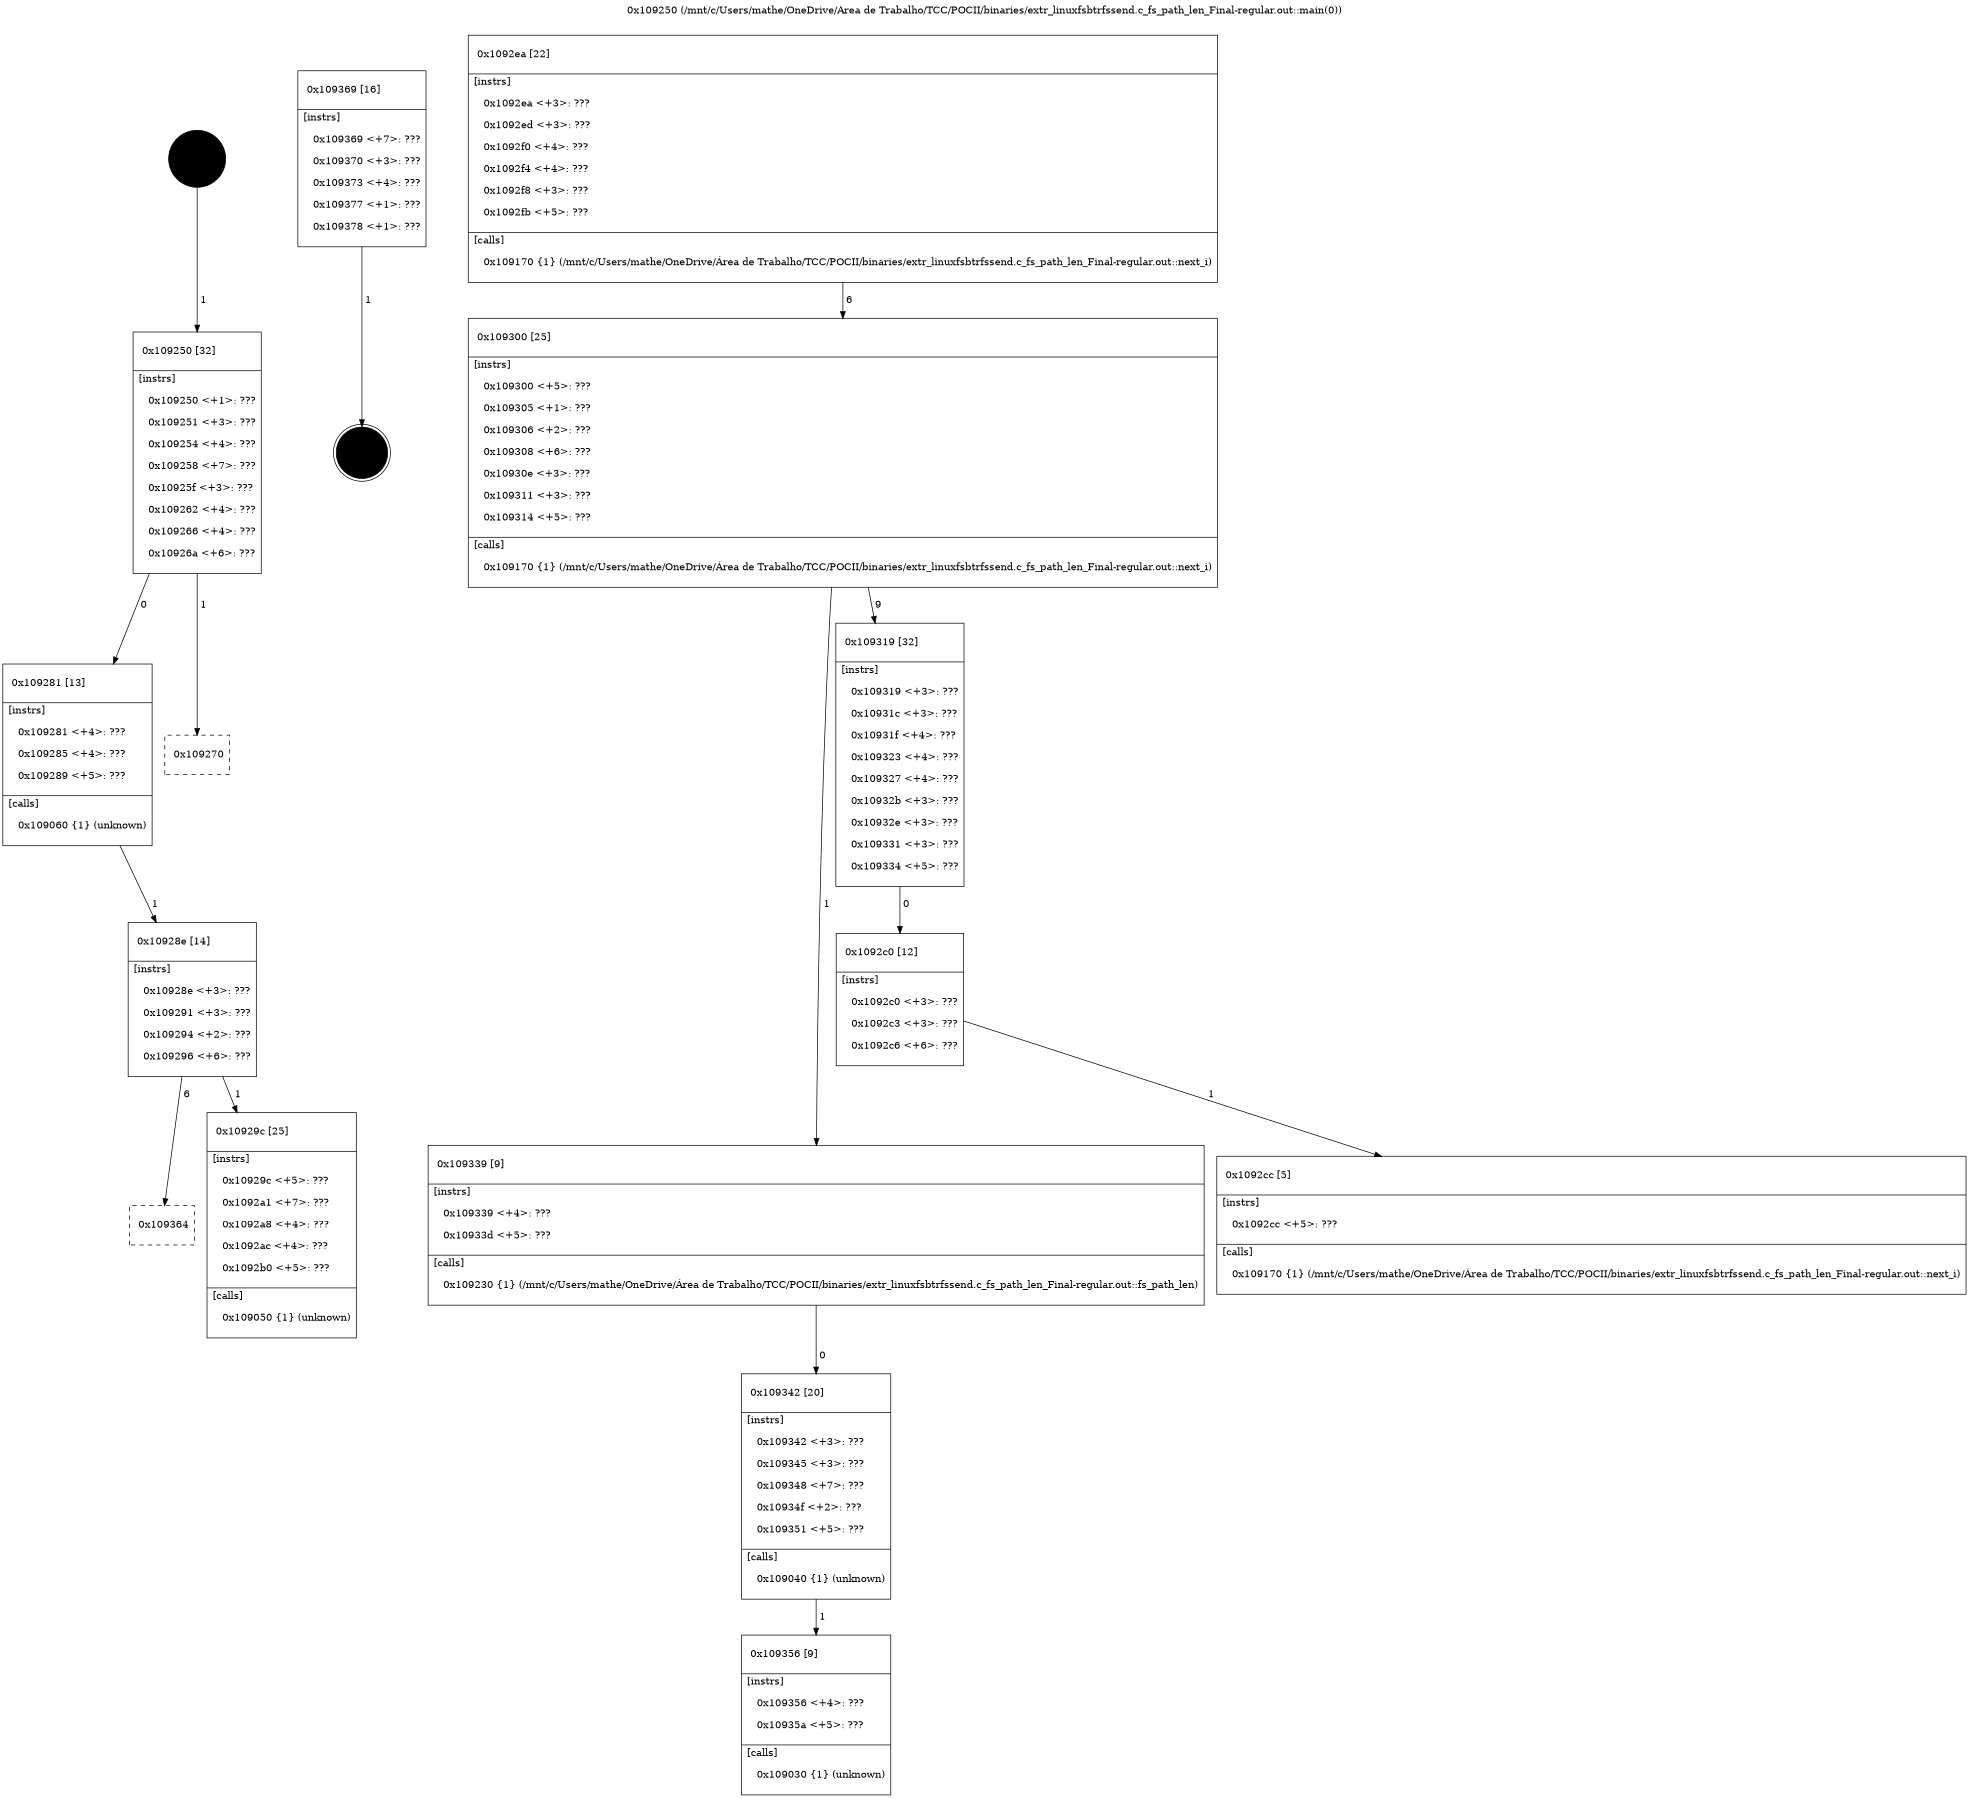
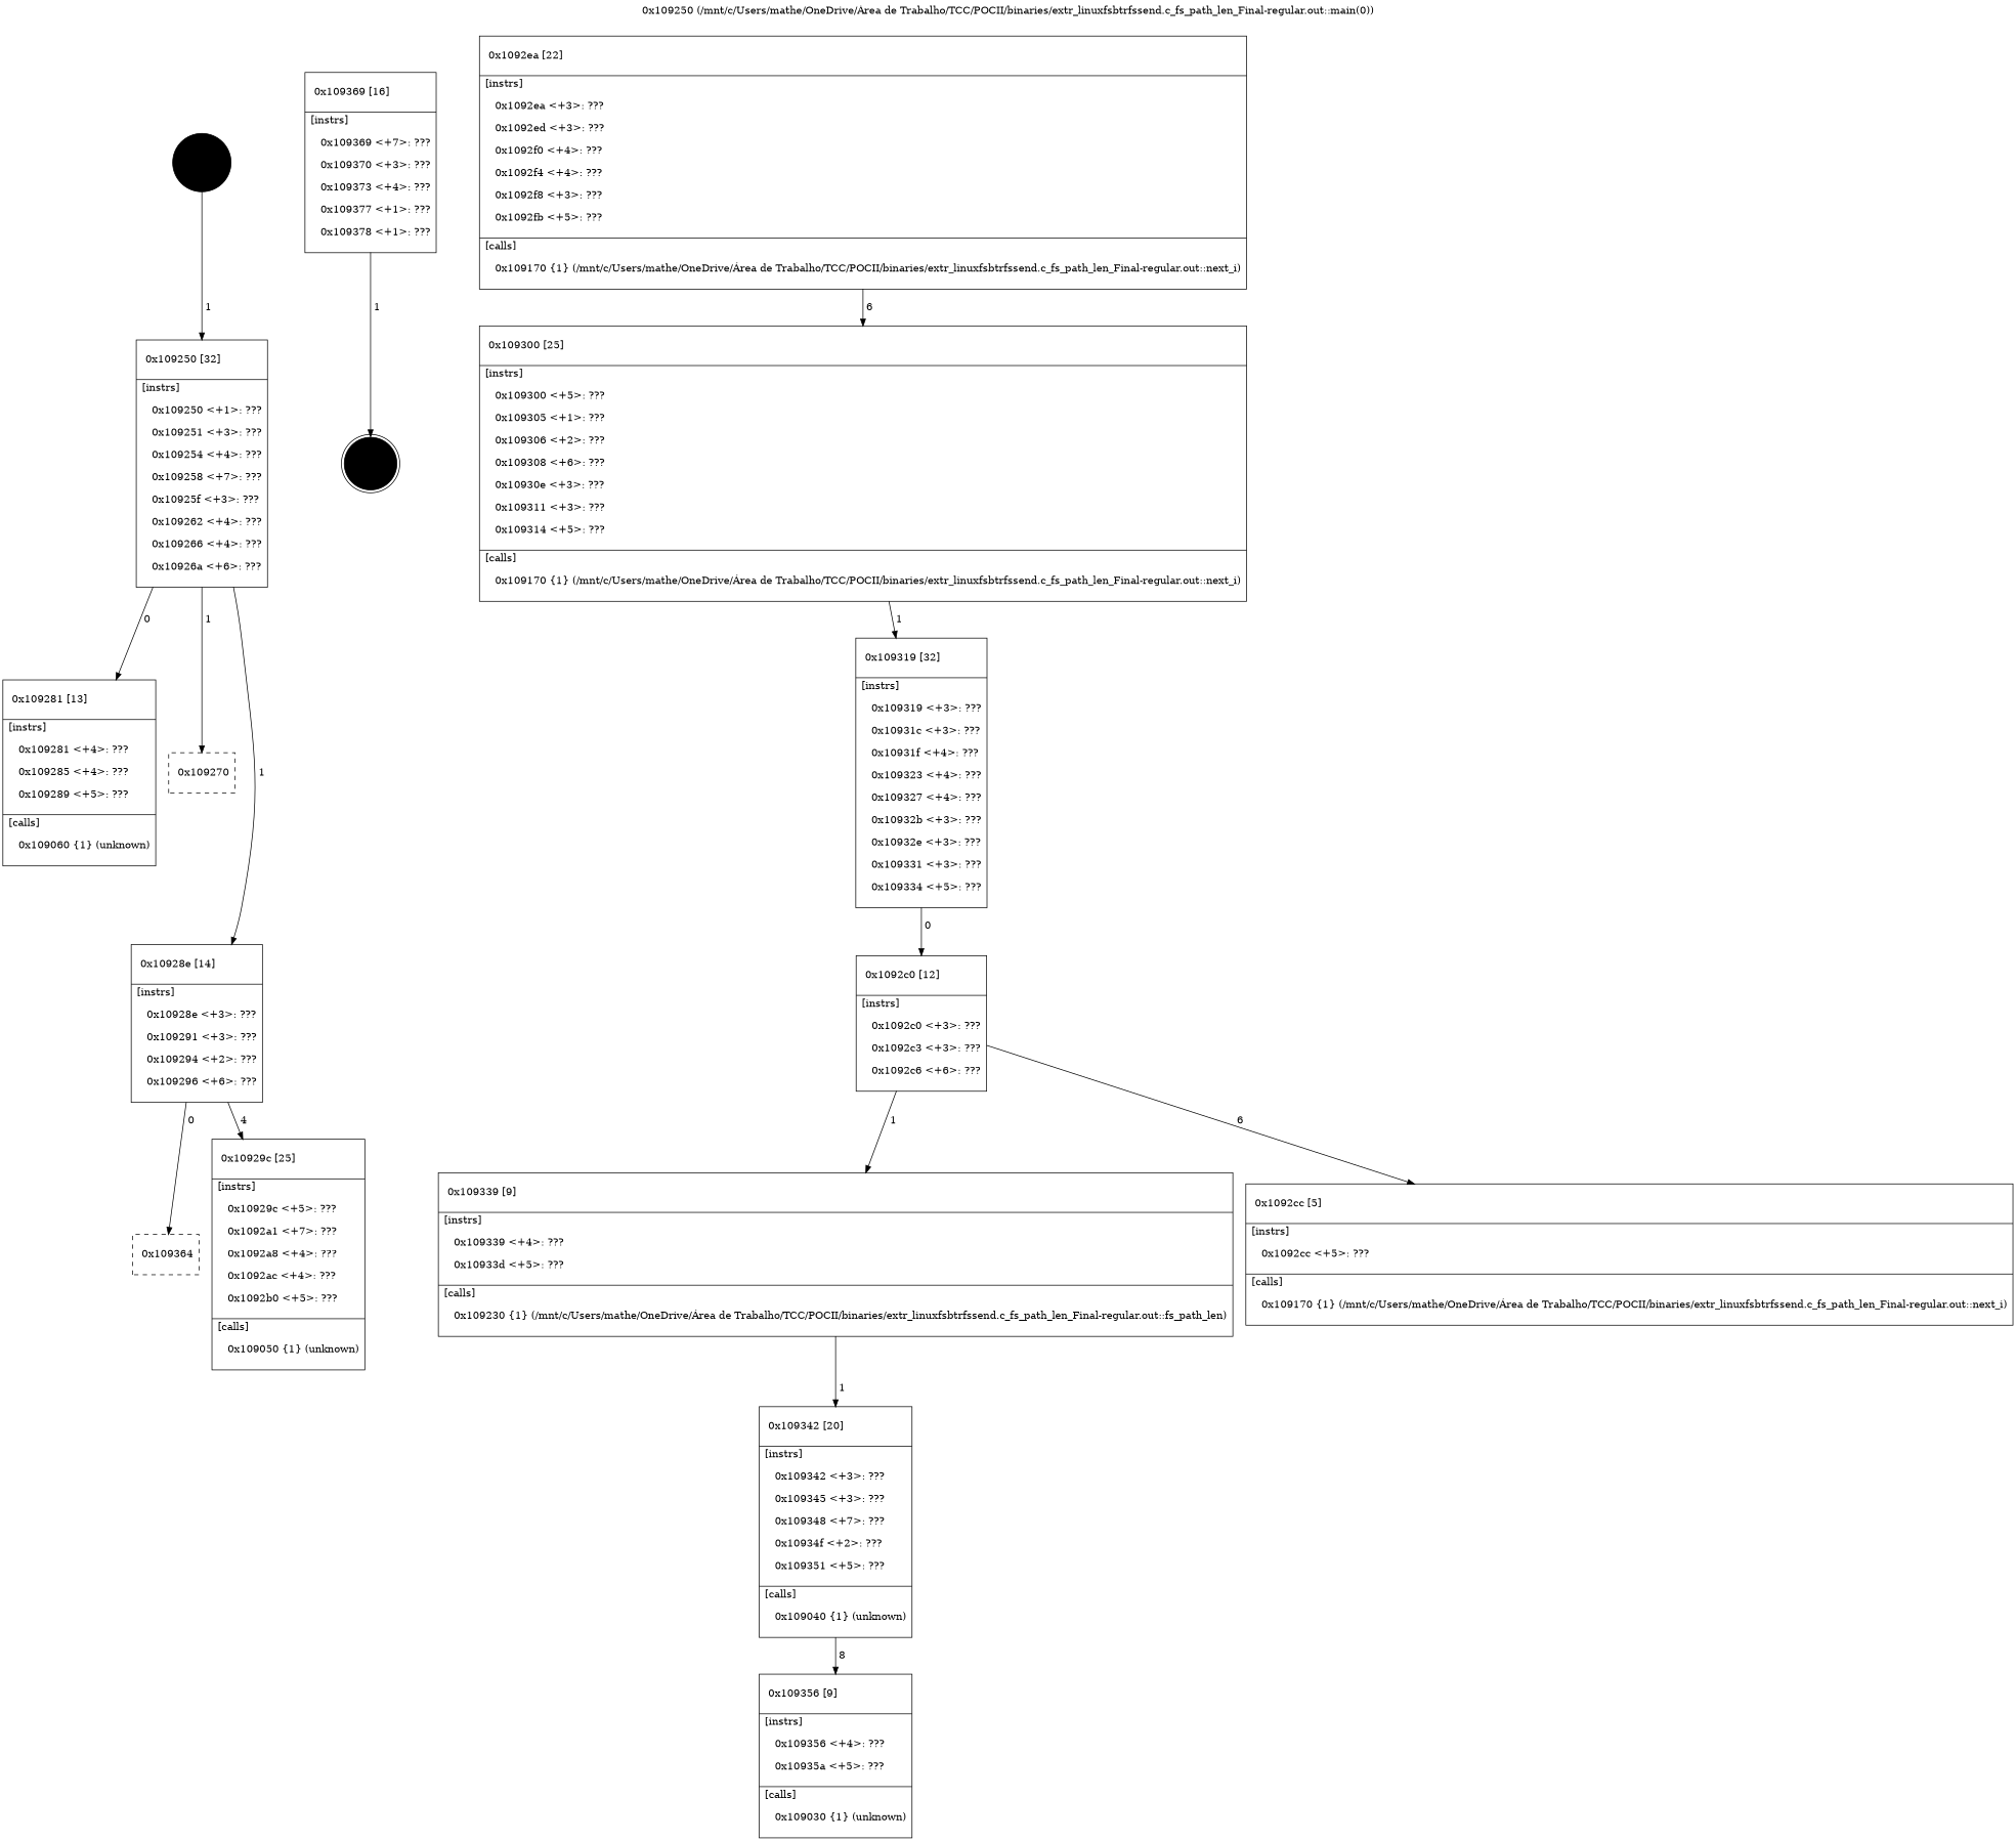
  digraph {
    label="0x109250 (/mnt/c/Users/mathe/OneDrive/Área de Trabalho/TCC/POCII/binaries/extr_linuxfsbtrfssend.c_fs_path_len_Final-regular.out::main(0))"
    labelloc=t
    node [shape=record]
    Entry [fillcolor=black height=0.3 shape=circle style=filled width=0.3]
    n2 [label="{\n     0x109250 [32]\l\n     | [instrs]\l\n     &nbsp;&nbsp;0x109250 \<+1\>: ???\l\n     &nbsp;&nbsp;0x109251 \<+3\>: ???\l\n     &nbsp;&nbsp;0x109254 \<+4\>: ???\l\n     &nbsp;&nbsp;0x109258 \<+7\>: ???\l\n     &nbsp;&nbsp;0x10925f \<+3\>: ???\l\n     &nbsp;&nbsp;0x109262 \<+4\>: ???\l\n     &nbsp;&nbsp;0x109266 \<+4\>: ???\l\n     &nbsp;&nbsp;0x10926a \<+6\>: ???\l\n  }"]
    n3 [label="{\n     0x109281 [13]\l\n     | [instrs]\l\n     &nbsp;&nbsp;0x109281 \<+4\>: ???\l\n     &nbsp;&nbsp;0x109285 \<+4\>: ???\l\n     &nbsp;&nbsp;0x109289 \<+5\>: ???\l\n     | [calls]\l\n     &nbsp;&nbsp;0x109060 \{1\} (unknown)\l\n  }"]
    n4 [label="{\n     0x109270\l\n  }" style=dashed]
    n5 [label="{\n     0x10928e [14]\l\n     | [instrs]\l\n     &nbsp;&nbsp;0x10928e \<+3\>: ???\l\n     &nbsp;&nbsp;0x109291 \<+3\>: ???\l\n     &nbsp;&nbsp;0x109294 \<+2\>: ???\l\n     &nbsp;&nbsp;0x109296 \<+6\>: ???\l\n  }"]
    n6 [label="{\n     0x109364\l\n  }" style=dashed]
    n7 [label="{\n     0x10929c [25]\l\n     | [instrs]\l\n     &nbsp;&nbsp;0x10929c \<+5\>: ???\l\n     &nbsp;&nbsp;0x1092a1 \<+7\>: ???\l\n     &nbsp;&nbsp;0x1092a8 \<+4\>: ???\l\n     &nbsp;&nbsp;0x1092ac \<+4\>: ???\l\n     &nbsp;&nbsp;0x1092b0 \<+5\>: ???\l\n     | [calls]\l\n     &nbsp;&nbsp;0x109050 \{1\} (unknown)\l\n  }"]
    Exit [fillcolor=black height=0.3 peripheries=2 shape=circle style=filled width=0.3]
    n9 [label="{\n     0x1092c0 [12]\l\n     | [instrs]\l\n     &nbsp;&nbsp;0x1092c0 \<+3\>: ???\l\n     &nbsp;&nbsp;0x1092c3 \<+3\>: ???\l\n     &nbsp;&nbsp;0x1092c6 \<+6\>: ???\l\n  }"]
    n10 [label="{\n     0x109339 [9]\l\n     | [instrs]\l\n     &nbsp;&nbsp;0x109339 \<+4\>: ???\l\n     &nbsp;&nbsp;0x10933d \<+5\>: ???\l\n     | [calls]\l\n     &nbsp;&nbsp;0x109230 \{1\} (/mnt/c/Users/mathe/OneDrive/Área de Trabalho/TCC/POCII/binaries/extr_linuxfsbtrfssend.c_fs_path_len_Final-regular.out::fs_path_len)\l\n  }"]
    n11 [label="{\n     0x1092cc [5]\l\n     | [instrs]\l\n     &nbsp;&nbsp;0x1092cc \<+5\>: ???\l\n     | [calls]\l\n     &nbsp;&nbsp;0x109170 \{1\} (/mnt/c/Users/mathe/OneDrive/Área de Trabalho/TCC/POCII/binaries/extr_linuxfsbtrfssend.c_fs_path_len_Final-regular.out::next_i)\l\n  }"]
    n12 [label="{\n     0x109342 [20]\l\n     | [instrs]\l\n     &nbsp;&nbsp;0x109342 \<+3\>: ???\l\n     &nbsp;&nbsp;0x109345 \<+3\>: ???\l\n     &nbsp;&nbsp;0x109348 \<+7\>: ???\l\n     &nbsp;&nbsp;0x10934f \<+2\>: ???\l\n     &nbsp;&nbsp;0x109351 \<+5\>: ???\l\n     | [calls]\l\n     &nbsp;&nbsp;0x109040 \{1\} (unknown)\l\n  }"]
    n13 [label="{\n     0x109356 [9]\l\n     | [instrs]\l\n     &nbsp;&nbsp;0x109356 \<+4\>: ???\l\n     &nbsp;&nbsp;0x10935a \<+5\>: ???\l\n     | [calls]\l\n     &nbsp;&nbsp;0x109030 \{1\} (unknown)\l\n  }"]
    n14 [label="{\n     0x1092ea [22]\l\n     | [instrs]\l\n     &nbsp;&nbsp;0x1092ea \<+3\>: ???\l\n     &nbsp;&nbsp;0x1092ed \<+3\>: ???\l\n     &nbsp;&nbsp;0x1092f0 \<+4\>: ???\l\n     &nbsp;&nbsp;0x1092f4 \<+4\>: ???\l\n     &nbsp;&nbsp;0x1092f8 \<+3\>: ???\l\n     &nbsp;&nbsp;0x1092fb \<+5\>: ???\l\n     | [calls]\l\n     &nbsp;&nbsp;0x109170 \{1\} (/mnt/c/Users/mathe/OneDrive/Área de Trabalho/TCC/POCII/binaries/extr_linuxfsbtrfssend.c_fs_path_len_Final-regular.out::next_i)\l\n  }"]
    n15 [label="{\n     0x109300 [25]\l\n     | [instrs]\l\n     &nbsp;&nbsp;0x109300 \<+5\>: ???\l\n     &nbsp;&nbsp;0x109305 \<+1\>: ???\l\n     &nbsp;&nbsp;0x109306 \<+2\>: ???\l\n     &nbsp;&nbsp;0x109308 \<+6\>: ???\l\n     &nbsp;&nbsp;0x10930e \<+3\>: ???\l\n     &nbsp;&nbsp;0x109311 \<+3\>: ???\l\n     &nbsp;&nbsp;0x109314 \<+5\>: ???\l\n     | [calls]\l\n     &nbsp;&nbsp;0x109170 \{1\} (/mnt/c/Users/mathe/OneDrive/Área de Trabalho/TCC/POCII/binaries/extr_linuxfsbtrfssend.c_fs_path_len_Final-regular.out::next_i)\l\n  }"]
    n16 [label="{\n     0x109319 [32]\l\n     | [instrs]\l\n     &nbsp;&nbsp;0x109319 \<+3\>: ???\l\n     &nbsp;&nbsp;0x10931c \<+3\>: ???\l\n     &nbsp;&nbsp;0x10931f \<+4\>: ???\l\n     &nbsp;&nbsp;0x109323 \<+4\>: ???\l\n     &nbsp;&nbsp;0x109327 \<+4\>: ???\l\n     &nbsp;&nbsp;0x10932b \<+3\>: ???\l\n     &nbsp;&nbsp;0x10932e \<+3\>: ???\l\n     &nbsp;&nbsp;0x109331 \<+3\>: ???\l\n     &nbsp;&nbsp;0x109334 \<+5\>: ???\l\n  }"]
    n17 [label="{\n     0x109369 [16]\l\n     | [instrs]\l\n     &nbsp;&nbsp;0x109369 \<+7\>: ???\l\n     &nbsp;&nbsp;0x109370 \<+3\>: ???\l\n     &nbsp;&nbsp;0x109373 \<+4\>: ???\l\n     &nbsp;&nbsp;0x109377 \<+1\>: ???\l\n     &nbsp;&nbsp;0x109378 \<+1\>: ???\l\n  }"]
    Entry -> n2 [label=" 1"]
    n2 -> n3 [label=" 0"]
    n2 -> n4 [label=" 1"]
-   n3 -> n5 [label=" 1"]
-   n5 -> n6 [label=" 6"]
-   n5 -> n7 [label=" 1"]
-   n15 -> n10 [label=" 1"]
-   n9 -> n11 [label=" 1"]
-   n10 -> n12 [label=" 0"]
-   n12 -> n13 [label=" 1"]
+   n2 -> n5 [label=" 1"]
+   n5 -> n6 [label=" 0"]
+   n5 -> n7 [label=" 4"]
+   n9 -> n10 [label=" 1"]
+   n9 -> n11 [label=" 6"]
+   n10 -> n12 [label=" 1"]
+   n12 -> n13 [label=" 8"]
    n14 -> n15 [label=" 6"]
-   n15 -> n16 [label=" 9"]
+   n15 -> n16 [label=" 1"]
    n16 -> n9 [label=" 0"]
    n17 -> Exit [label=" 1"]
  }
